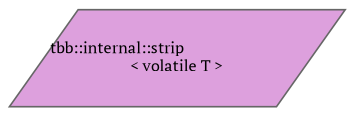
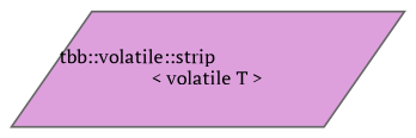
  digraph {
    rankdir=LR
    fontname="PT Serif"
-   n1 [color=grey40 fillcolor=plum fontname="PT Serif" fontsize=10 height=0.2 label="tbb::internal::strip\l\< volatile T \>" shape=parallelogram style=filled width=0.4]
+   n1 [color=grey40 fillcolor=plum fontname="PT Serif" fontsize=10 height=0.2 label="tbb::volatile::strip\l\< volatile T \>" shape=parallelogram style=filled width=0.4]
  }
